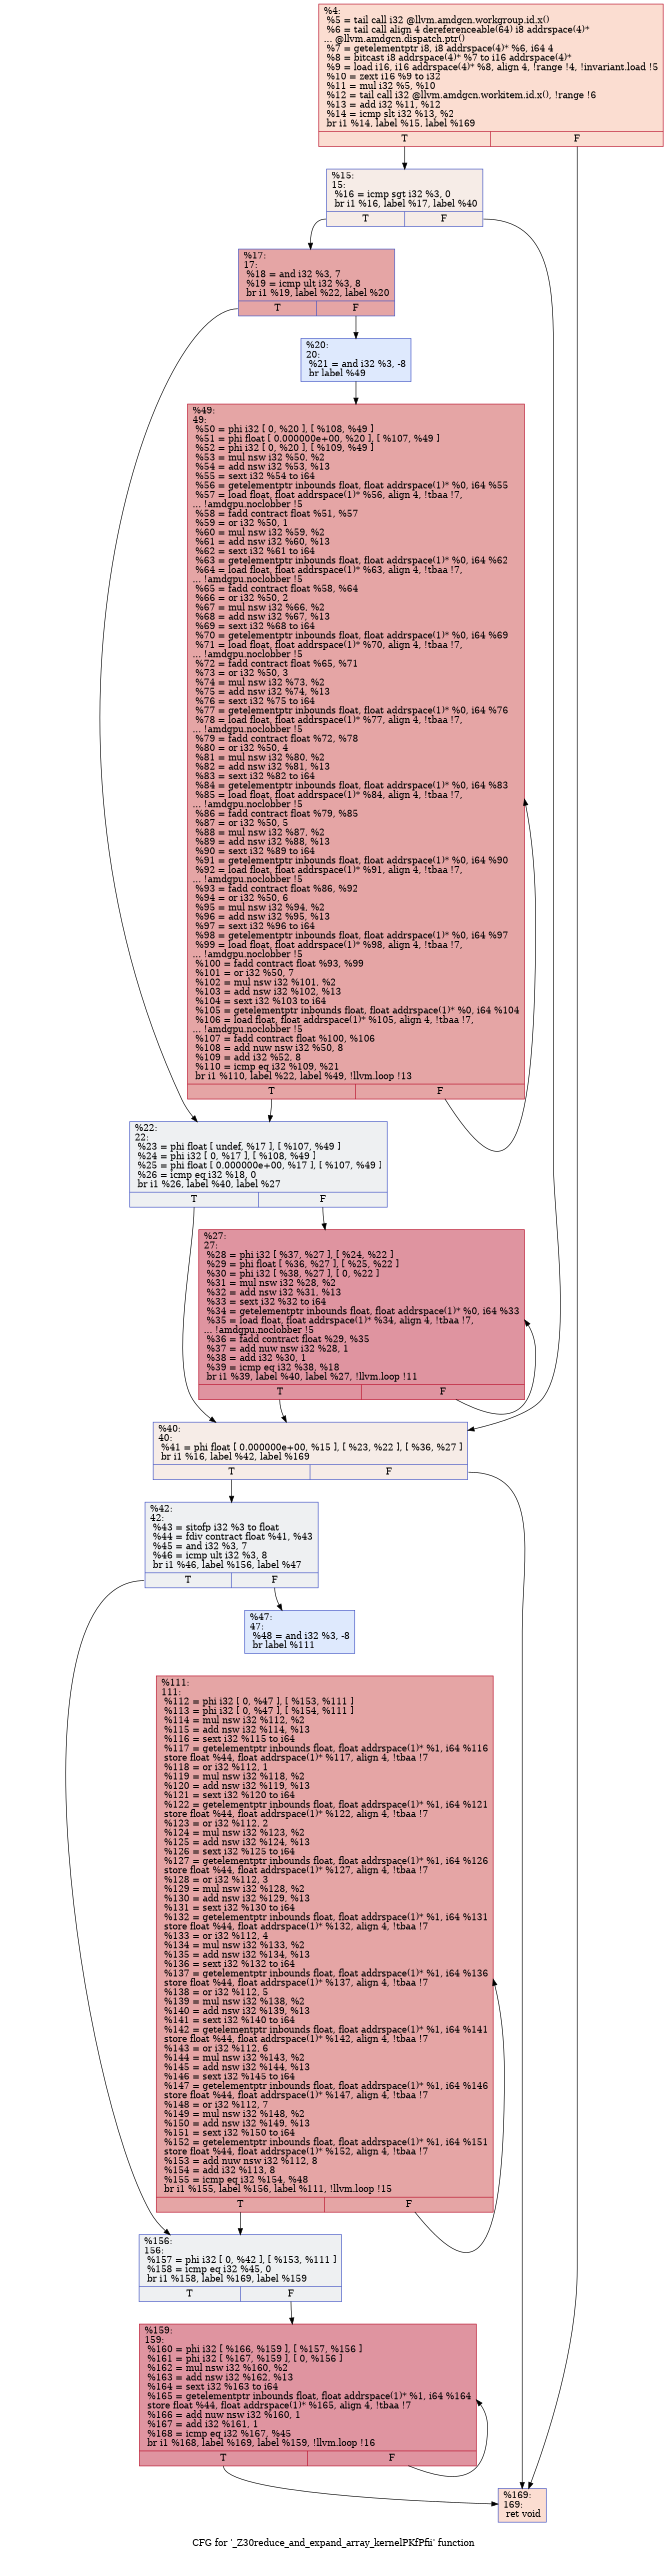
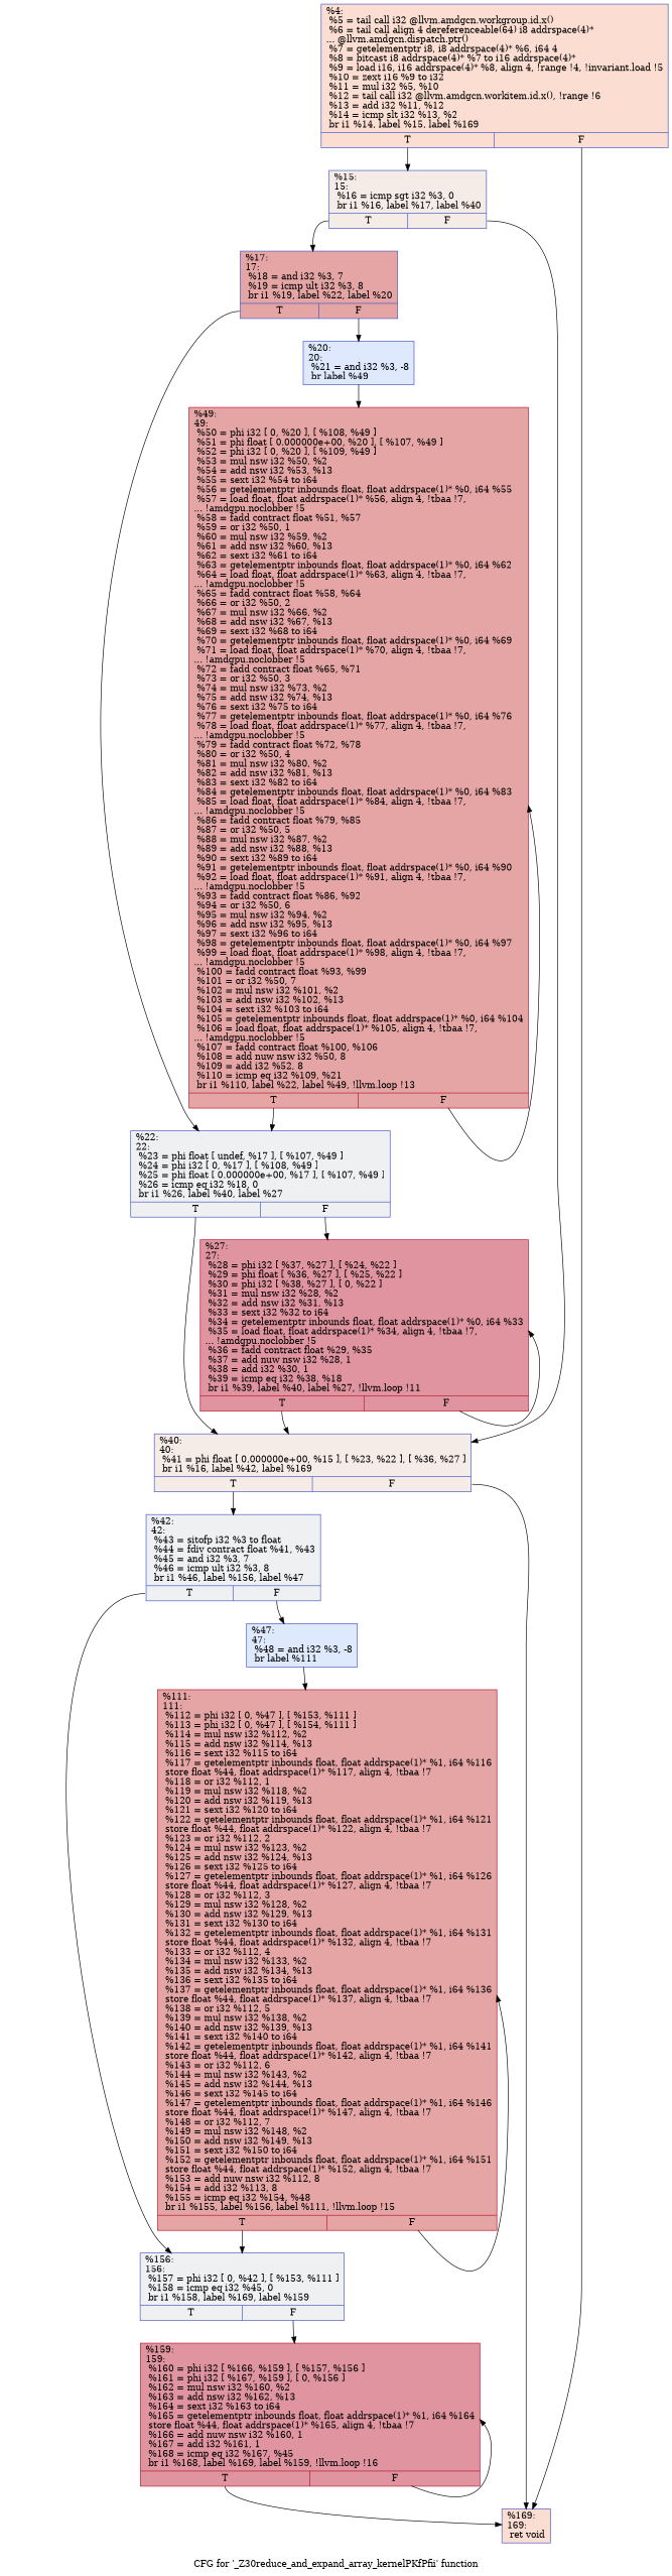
  digraph {
    label="CFG for '_Z30reduce_and_expand_array_kernelPKfPfii' function"
    node [color="#3d50c3ff" fillcolor="#c5333470" shape=record style=filled]
    edge [tailport=s0]
-   n1 [color="#b70d28ff" fillcolor="#f7b39670" label="{%4:\l  %5 = tail call i32 @llvm.amdgcn.workgroup.id.x()\l  %6 = tail call align 4 dereferenceable(64) i8 addrspace(4)*\l... @llvm.amdgcn.dispatch.ptr()\l  %7 = getelementptr i8, i8 addrspace(4)* %6, i64 4\l  %8 = bitcast i8 addrspace(4)* %7 to i16 addrspace(4)*\l  %9 = load i16, i16 addrspace(4)* %8, align 4, !range !4, !invariant.load !5\l  %10 = zext i16 %9 to i32\l  %11 = mul i32 %5, %10\l  %12 = tail call i32 @llvm.amdgcn.workitem.id.x(), !range !6\l  %13 = add i32 %11, %12\l  %14 = icmp slt i32 %13, %2\l  br i1 %14, label %15, label %169\l|{<s0>T|<s1>F}}"]
+   n1 [fillcolor="#f7b39670" label="{%4:\l  %5 = tail call i32 @llvm.amdgcn.workgroup.id.x()\l  %6 = tail call align 4 dereferenceable(64) i8 addrspace(4)*\l... @llvm.amdgcn.dispatch.ptr()\l  %7 = getelementptr i8, i8 addrspace(4)* %6, i64 4\l  %8 = bitcast i8 addrspace(4)* %7 to i16 addrspace(4)*\l  %9 = load i16, i16 addrspace(4)* %8, align 4, !range !4, !invariant.load !5\l  %10 = zext i16 %9 to i32\l  %11 = mul i32 %5, %10\l  %12 = tail call i32 @llvm.amdgcn.workitem.id.x(), !range !6\l  %13 = add i32 %11, %12\l  %14 = icmp slt i32 %13, %2\l  br i1 %14, label %15, label %169\l|{<s0>T|<s1>F}}"]
    n2 [fillcolor="#ead5c970" label="{%15:\l15:                                               \l  %16 = icmp sgt i32 %3, 0\l  br i1 %16, label %17, label %40\l|{<s0>T|<s1>F}}"]
    n3 [fillcolor="#f7b39670" label="{%169:\l169:                                              \l  ret void\l}"]
    n4 [label="{%17:\l17:                                               \l  %18 = and i32 %3, 7\l  %19 = icmp ult i32 %3, 8\l  br i1 %19, label %22, label %20\l|{<s0>T|<s1>F}}"]
    n5 [fillcolor="#ead5c970" label="{%40:\l40:                                               \l  %41 = phi float [ 0.000000e+00, %15 ], [ %23, %22 ], [ %36, %27 ]\l  br i1 %16, label %42, label %169\l|{<s0>T|<s1>F}}"]
    n6 [fillcolor="#d9dce170" label="{%22:\l22:                                               \l  %23 = phi float [ undef, %17 ], [ %107, %49 ]\l  %24 = phi i32 [ 0, %17 ], [ %108, %49 ]\l  %25 = phi float [ 0.000000e+00, %17 ], [ %107, %49 ]\l  %26 = icmp eq i32 %18, 0\l  br i1 %26, label %40, label %27\l|{<s0>T|<s1>F}}"]
    n7 [fillcolor="#b5cdfa70" label="{%20:\l20:                                               \l  %21 = and i32 %3, -8\l  br label %49\l}"]
    n8 [fillcolor="#d9dce170" label="{%42:\l42:                                               \l  %43 = sitofp i32 %3 to float\l  %44 = fdiv contract float %41, %43\l  %45 = and i32 %3, 7\l  %46 = icmp ult i32 %3, 8\l  br i1 %46, label %156, label %47\l|{<s0>T|<s1>F}}"]
    n9 [color="#b70d28ff" fillcolor="#b70d2870" label="{%27:\l27:                                               \l  %28 = phi i32 [ %37, %27 ], [ %24, %22 ]\l  %29 = phi float [ %36, %27 ], [ %25, %22 ]\l  %30 = phi i32 [ %38, %27 ], [ 0, %22 ]\l  %31 = mul nsw i32 %28, %2\l  %32 = add nsw i32 %31, %13\l  %33 = sext i32 %32 to i64\l  %34 = getelementptr inbounds float, float addrspace(1)* %0, i64 %33\l  %35 = load float, float addrspace(1)* %34, align 4, !tbaa !7,\l... !amdgpu.noclobber !5\l  %36 = fadd contract float %29, %35\l  %37 = add nuw nsw i32 %28, 1\l  %38 = add i32 %30, 1\l  %39 = icmp eq i32 %38, %18\l  br i1 %39, label %40, label %27, !llvm.loop !11\l|{<s0>T|<s1>F}}"]
    n10 [color="#b70d28ff" label="{%49:\l49:                                               \l  %50 = phi i32 [ 0, %20 ], [ %108, %49 ]\l  %51 = phi float [ 0.000000e+00, %20 ], [ %107, %49 ]\l  %52 = phi i32 [ 0, %20 ], [ %109, %49 ]\l  %53 = mul nsw i32 %50, %2\l  %54 = add nsw i32 %53, %13\l  %55 = sext i32 %54 to i64\l  %56 = getelementptr inbounds float, float addrspace(1)* %0, i64 %55\l  %57 = load float, float addrspace(1)* %56, align 4, !tbaa !7,\l... !amdgpu.noclobber !5\l  %58 = fadd contract float %51, %57\l  %59 = or i32 %50, 1\l  %60 = mul nsw i32 %59, %2\l  %61 = add nsw i32 %60, %13\l  %62 = sext i32 %61 to i64\l  %63 = getelementptr inbounds float, float addrspace(1)* %0, i64 %62\l  %64 = load float, float addrspace(1)* %63, align 4, !tbaa !7,\l... !amdgpu.noclobber !5\l  %65 = fadd contract float %58, %64\l  %66 = or i32 %50, 2\l  %67 = mul nsw i32 %66, %2\l  %68 = add nsw i32 %67, %13\l  %69 = sext i32 %68 to i64\l  %70 = getelementptr inbounds float, float addrspace(1)* %0, i64 %69\l  %71 = load float, float addrspace(1)* %70, align 4, !tbaa !7,\l... !amdgpu.noclobber !5\l  %72 = fadd contract float %65, %71\l  %73 = or i32 %50, 3\l  %74 = mul nsw i32 %73, %2\l  %75 = add nsw i32 %74, %13\l  %76 = sext i32 %75 to i64\l  %77 = getelementptr inbounds float, float addrspace(1)* %0, i64 %76\l  %78 = load float, float addrspace(1)* %77, align 4, !tbaa !7,\l... !amdgpu.noclobber !5\l  %79 = fadd contract float %72, %78\l  %80 = or i32 %50, 4\l  %81 = mul nsw i32 %80, %2\l  %82 = add nsw i32 %81, %13\l  %83 = sext i32 %82 to i64\l  %84 = getelementptr inbounds float, float addrspace(1)* %0, i64 %83\l  %85 = load float, float addrspace(1)* %84, align 4, !tbaa !7,\l... !amdgpu.noclobber !5\l  %86 = fadd contract float %79, %85\l  %87 = or i32 %50, 5\l  %88 = mul nsw i32 %87, %2\l  %89 = add nsw i32 %88, %13\l  %90 = sext i32 %89 to i64\l  %91 = getelementptr inbounds float, float addrspace(1)* %0, i64 %90\l  %92 = load float, float addrspace(1)* %91, align 4, !tbaa !7,\l... !amdgpu.noclobber !5\l  %93 = fadd contract float %86, %92\l  %94 = or i32 %50, 6\l  %95 = mul nsw i32 %94, %2\l  %96 = add nsw i32 %95, %13\l  %97 = sext i32 %96 to i64\l  %98 = getelementptr inbounds float, float addrspace(1)* %0, i64 %97\l  %99 = load float, float addrspace(1)* %98, align 4, !tbaa !7,\l... !amdgpu.noclobber !5\l  %100 = fadd contract float %93, %99\l  %101 = or i32 %50, 7\l  %102 = mul nsw i32 %101, %2\l  %103 = add nsw i32 %102, %13\l  %104 = sext i32 %103 to i64\l  %105 = getelementptr inbounds float, float addrspace(1)* %0, i64 %104\l  %106 = load float, float addrspace(1)* %105, align 4, !tbaa !7,\l... !amdgpu.noclobber !5\l  %107 = fadd contract float %100, %106\l  %108 = add nuw nsw i32 %50, 8\l  %109 = add i32 %52, 8\l  %110 = icmp eq i32 %109, %21\l  br i1 %110, label %22, label %49, !llvm.loop !13\l|{<s0>T|<s1>F}}"]
    n11 [fillcolor="#d9dce170" label="{%156:\l156:                                              \l  %157 = phi i32 [ 0, %42 ], [ %153, %111 ]\l  %158 = icmp eq i32 %45, 0\l  br i1 %158, label %169, label %159\l|{<s0>T|<s1>F}}"]
    n12 [fillcolor="#b5cdfa70" label="{%47:\l47:                                               \l  %48 = and i32 %3, -8\l  br label %111\l}"]
    n13 [color="#b70d28ff" fillcolor="#b70d2870" label="{%159:\l159:                                              \l  %160 = phi i32 [ %166, %159 ], [ %157, %156 ]\l  %161 = phi i32 [ %167, %159 ], [ 0, %156 ]\l  %162 = mul nsw i32 %160, %2\l  %163 = add nsw i32 %162, %13\l  %164 = sext i32 %163 to i64\l  %165 = getelementptr inbounds float, float addrspace(1)* %1, i64 %164\l  store float %44, float addrspace(1)* %165, align 4, !tbaa !7\l  %166 = add nuw nsw i32 %160, 1\l  %167 = add i32 %161, 1\l  %168 = icmp eq i32 %167, %45\l  br i1 %168, label %169, label %159, !llvm.loop !16\l|{<s0>T|<s1>F}}"]
-   n14 [color="#b70d28ff" label="{%111:\l111:                                              \l  %112 = phi i32 [ 0, %47 ], [ %153, %111 ]\l  %113 = phi i32 [ 0, %47 ], [ %154, %111 ]\l  %114 = mul nsw i32 %112, %2\l  %115 = add nsw i32 %114, %13\l  %116 = sext i32 %115 to i64\l  %117 = getelementptr inbounds float, float addrspace(1)* %1, i64 %116\l  store float %44, float addrspace(1)* %117, align 4, !tbaa !7\l  %118 = or i32 %112, 1\l  %119 = mul nsw i32 %118, %2\l  %120 = add nsw i32 %119, %13\l  %121 = sext i32 %120 to i64\l  %122 = getelementptr inbounds float, float addrspace(1)* %1, i64 %121\l  store float %44, float addrspace(1)* %122, align 4, !tbaa !7\l  %123 = or i32 %112, 2\l  %124 = mul nsw i32 %123, %2\l  %125 = add nsw i32 %124, %13\l  %126 = sext i32 %125 to i64\l  %127 = getelementptr inbounds float, float addrspace(1)* %1, i64 %126\l  store float %44, float addrspace(1)* %127, align 4, !tbaa !7\l  %128 = or i32 %112, 3\l  %129 = mul nsw i32 %128, %2\l  %130 = add nsw i32 %129, %13\l  %131 = sext i32 %130 to i64\l  %132 = getelementptr inbounds float, float addrspace(1)* %1, i64 %131\l  store float %44, float addrspace(1)* %132, align 4, !tbaa !7\l  %133 = or i32 %112, 4\l  %134 = mul nsw i32 %133, %2\l  %135 = add nsw i32 %134, %13\l  %136 = sext i32 %132 to i64\l  %137 = getelementptr inbounds float, float addrspace(1)* %1, i64 %136\l  store float %44, float addrspace(1)* %137, align 4, !tbaa !7\l  %138 = or i32 %112, 5\l  %139 = mul nsw i32 %138, %2\l  %140 = add nsw i32 %139, %13\l  %141 = sext i32 %140 to i64\l  %142 = getelementptr inbounds float, float addrspace(1)* %1, i64 %141\l  store float %44, float addrspace(1)* %142, align 4, !tbaa !7\l  %143 = or i32 %112, 6\l  %144 = mul nsw i32 %143, %2\l  %145 = add nsw i32 %144, %13\l  %146 = sext i32 %145 to i64\l  %147 = getelementptr inbounds float, float addrspace(1)* %1, i64 %146\l  store float %44, float addrspace(1)* %147, align 4, !tbaa !7\l  %148 = or i32 %112, 7\l  %149 = mul nsw i32 %148, %2\l  %150 = add nsw i32 %149, %13\l  %151 = sext i32 %150 to i64\l  %152 = getelementptr inbounds float, float addrspace(1)* %1, i64 %151\l  store float %44, float addrspace(1)* %152, align 4, !tbaa !7\l  %153 = add nuw nsw i32 %112, 8\l  %154 = add i32 %113, 8\l  %155 = icmp eq i32 %154, %48\l  br i1 %155, label %156, label %111, !llvm.loop !15\l|{<s0>T|<s1>F}}"]
+   n14 [color="#b70d28ff" label="{%111:\l111:                                              \l  %112 = phi i32 [ 0, %47 ], [ %153, %111 ]\l  %113 = phi i32 [ 0, %47 ], [ %154, %111 ]\l  %114 = mul nsw i32 %112, %2\l  %115 = add nsw i32 %114, %13\l  %116 = sext i32 %115 to i64\l  %117 = getelementptr inbounds float, float addrspace(1)* %1, i64 %116\l  store float %44, float addrspace(1)* %117, align 4, !tbaa !7\l  %118 = or i32 %112, 1\l  %119 = mul nsw i32 %118, %2\l  %120 = add nsw i32 %119, %13\l  %121 = sext i32 %120 to i64\l  %122 = getelementptr inbounds float, float addrspace(1)* %1, i64 %121\l  store float %44, float addrspace(1)* %122, align 4, !tbaa !7\l  %123 = or i32 %112, 2\l  %124 = mul nsw i32 %123, %2\l  %125 = add nsw i32 %124, %13\l  %126 = sext i32 %125 to i64\l  %127 = getelementptr inbounds float, float addrspace(1)* %1, i64 %126\l  store float %44, float addrspace(1)* %127, align 4, !tbaa !7\l  %128 = or i32 %112, 3\l  %129 = mul nsw i32 %128, %2\l  %130 = add nsw i32 %129, %13\l  %131 = sext i32 %130 to i64\l  %132 = getelementptr inbounds float, float addrspace(1)* %1, i64 %131\l  store float %44, float addrspace(1)* %132, align 4, !tbaa !7\l  %133 = or i32 %112, 4\l  %134 = mul nsw i32 %133, %2\l  %135 = add nsw i32 %134, %13\l  %136 = sext i32 %135 to i64\l  %137 = getelementptr inbounds float, float addrspace(1)* %1, i64 %136\l  store float %44, float addrspace(1)* %137, align 4, !tbaa !7\l  %138 = or i32 %112, 5\l  %139 = mul nsw i32 %138, %2\l  %140 = add nsw i32 %139, %13\l  %141 = sext i32 %140 to i64\l  %142 = getelementptr inbounds float, float addrspace(1)* %1, i64 %141\l  store float %44, float addrspace(1)* %142, align 4, !tbaa !7\l  %143 = or i32 %112, 6\l  %144 = mul nsw i32 %143, %2\l  %145 = add nsw i32 %144, %13\l  %146 = sext i32 %145 to i64\l  %147 = getelementptr inbounds float, float addrspace(1)* %1, i64 %146\l  store float %44, float addrspace(1)* %147, align 4, !tbaa !7\l  %148 = or i32 %112, 7\l  %149 = mul nsw i32 %148, %2\l  %150 = add nsw i32 %149, %13\l  %151 = sext i32 %150 to i64\l  %152 = getelementptr inbounds float, float addrspace(1)* %1, i64 %151\l  store float %44, float addrspace(1)* %152, align 4, !tbaa !7\l  %153 = add nuw nsw i32 %112, 8\l  %154 = add i32 %113, 8\l  %155 = icmp eq i32 %154, %48\l  br i1 %155, label %156, label %111, !llvm.loop !15\l|{<s0>T|<s1>F}}"]
    n1 -> n2
    n1 -> n3 [tailport=s1]
    n2 -> n4
    n2 -> n5 [tailport=s1]
    n4 -> n6
    n4 -> n7 [tailport=s1]
    n5 -> n3 [tailport=s1]
    n5 -> n8
    n6 -> n5
    n6 -> n9 [tailport=s1]
    n7 -> n10
    n8 -> n11
    n8 -> n12 [tailport=s1]
    n9 -> n5
    n9 -> n9 [tailport=s1]
    n10 -> n6
    n10 -> n10 [tailport=s1]
    n11 -> n13 [tailport=s1]
+   n12 -> n14
    n13 -> n3
    n13 -> n13 [tailport=s1]
    n14 -> n11
    n14 -> n14 [tailport=s1]
  }
